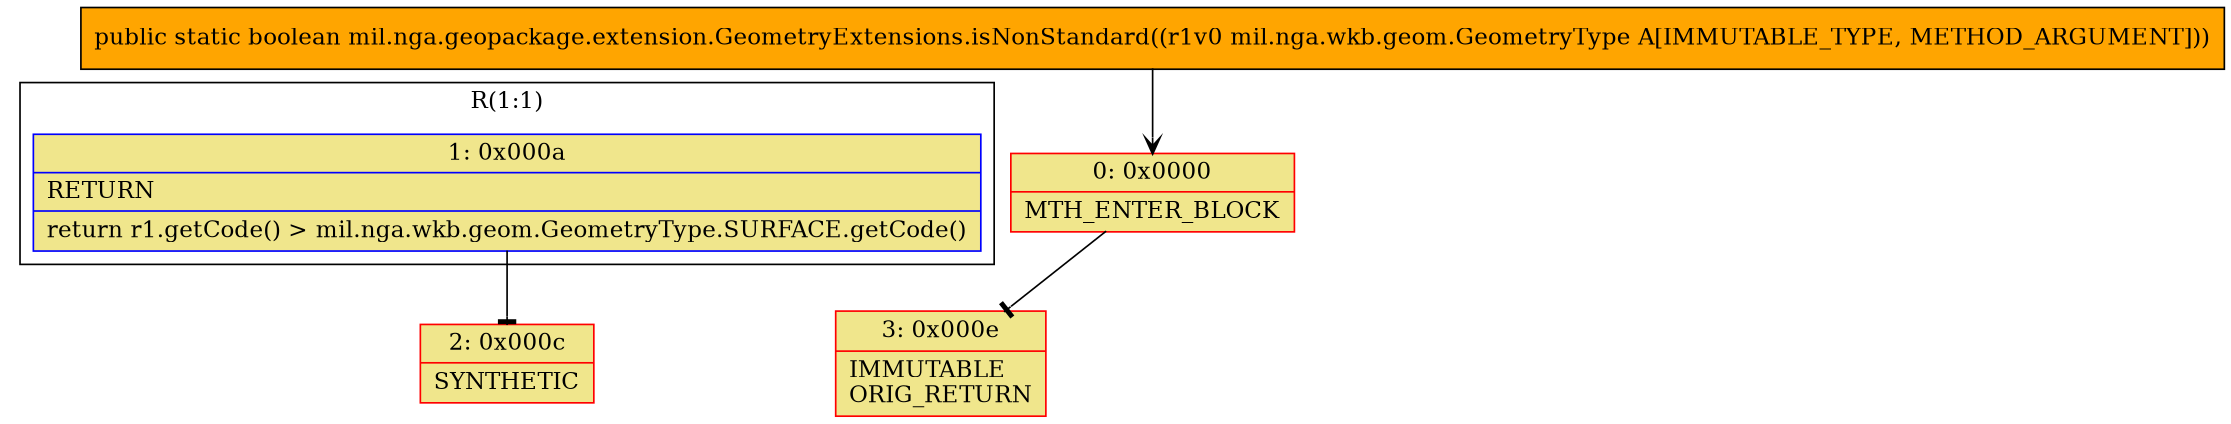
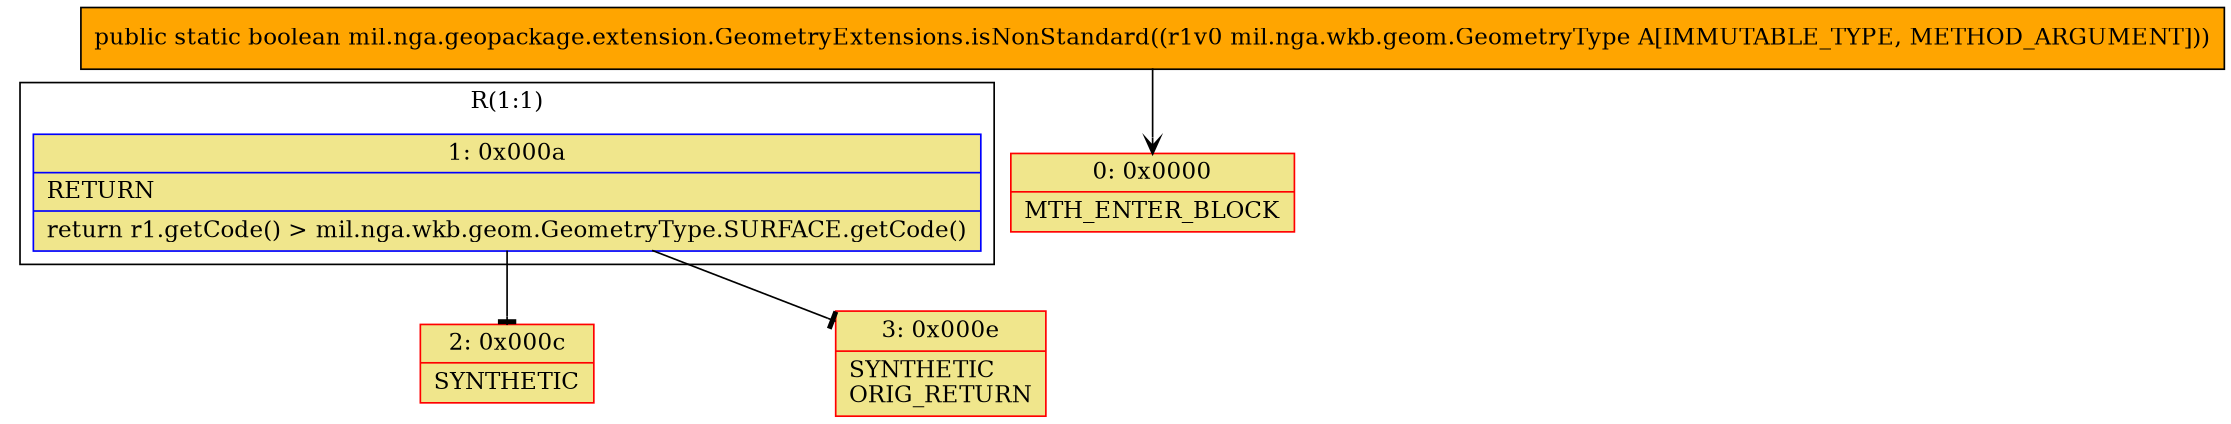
  digraph {
    node [color=red fillcolor=khaki shape=record style=filled]
    edge [arrowhead=tee]
    n1 [color=blue label="{1\:\ 0x000a|RETURN\l|return r1.getCode() \> mil.nga.wkb.geom.GeometryType.SURFACE.getCode()\l}"]
    n2 [label="{2\:\ 0x000c|SYNTHETIC\l}"]
-   n3 [label="{3\:\ 0x000e|IMMUTABLE\lORIG_RETURN\l}"]
+   n3 [label="{3\:\ 0x000e|SYNTHETIC\lORIG_RETURN\l}"]
    n4 [label="{0\:\ 0x0000|MTH_ENTER_BLOCK\l}"]
    n5 [fillcolor=orange label="{public static boolean mil.nga.geopackage.extension.GeometryExtensions.isNonStandard((r1v0 mil.nga.wkb.geom.GeometryType A[IMMUTABLE_TYPE, METHOD_ARGUMENT])) }" color=""]
    subgraph cluster_1 {
      label="R(1:1)"
      n1
    }
    n1 -> n2
-   n4 -> n3
+   n1 -> n3
    n5 -> n4 [arrowhead=vee]
  }
